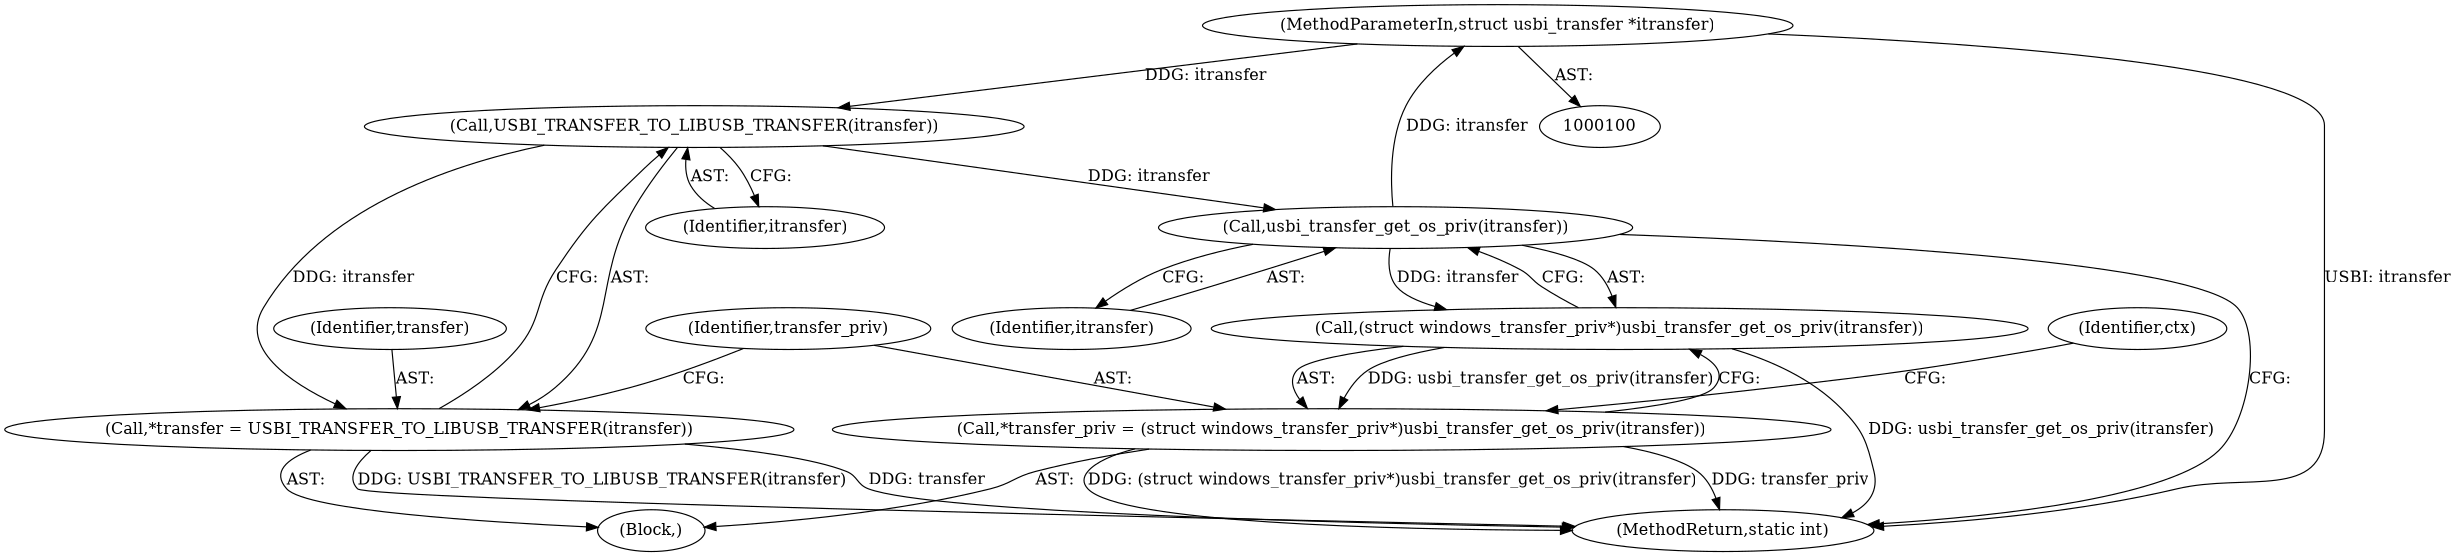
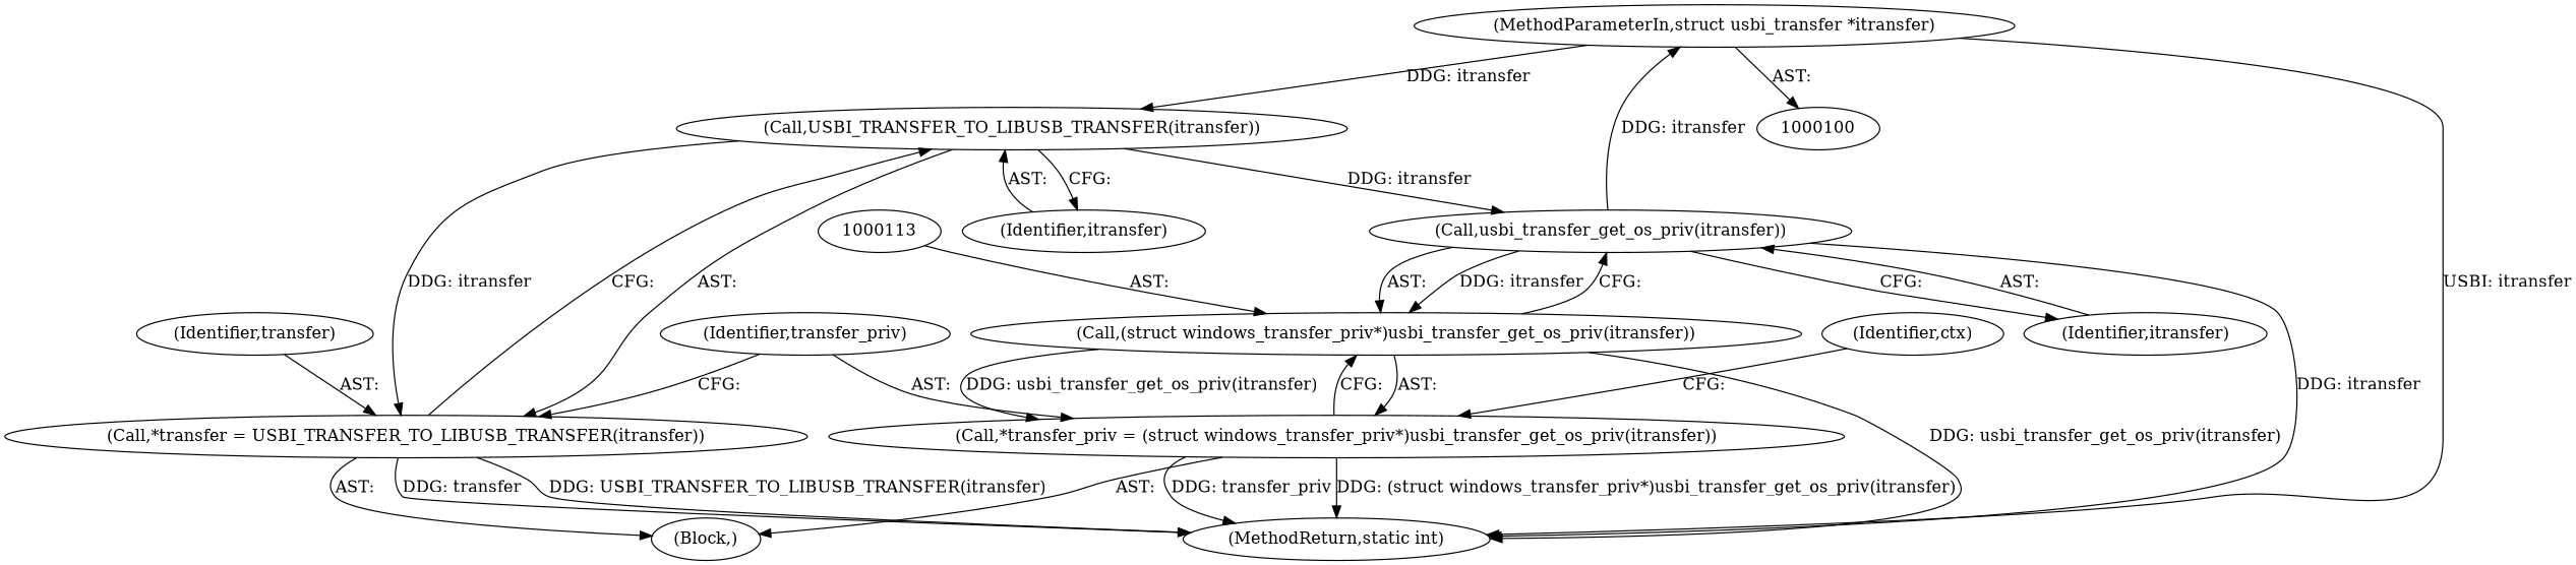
  digraph {
    n1 [label="(MethodParameterIn,struct usbi_transfer *itransfer)"]
    n2 [label="(Call,USBI_TRANSFER_TO_LIBUSB_TRANSFER(itransfer))"]
    n3 [label="(MethodReturn,static int)"]
    1000100
    n5 [label="(Call,usbi_transfer_get_os_priv(itransfer))"]
    n6 [label="(Call,*transfer = USBI_TRANSFER_TO_LIBUSB_TRANSFER(itransfer))"]
    n7 [label="(Identifier,itransfer)"]
    n8 [label="(Call,(struct windows_transfer_priv*)usbi_transfer_get_os_priv(itransfer))"]
    n9 [label="(Identifier,itransfer)"]
    n10 [label="(Block,)"]
    n11 [label="(Call,*transfer_priv = (struct windows_transfer_priv*)usbi_transfer_get_os_priv(itransfer))"]
    n12 [label="(Identifier,ctx)"]
    n13 [label="(Identifier,transfer)"]
    n14 [label="(Identifier,transfer_priv)"]
+   1000113
    n1 -> n2 [label="DDG: itransfer"]
    n1 -> n3 [label="USBI: itransfer"]
    n1 -> 1000100 [label="AST: "]
    n2 -> n5 [label="DDG: itransfer"]
    n2 -> n6 [label="AST: "]
    n2 -> n6 [label="DDG: itransfer"]
    n2 -> n7 [label="CFG: "]
    n5 -> n1 [label="DDG: itransfer"]
-   n5 -> n3 [label="CFG: "]
+   n5 -> n3 [label="DDG: itransfer"]
    n5 -> n8 [label="AST: "]
    n5 -> n8 [label="DDG: itransfer"]
    n5 -> n9 [label="CFG: "]
    n6 -> n2 [label="CFG: "]
    n6 -> n3 [label="DDG: USBI_TRANSFER_TO_LIBUSB_TRANSFER(itransfer)"]
    n6 -> n3 [label="DDG: transfer"]
    n6 -> n10 [label="AST: "]
    n7 -> n2 [label="AST: "]
    n8 -> n3 [label="DDG: usbi_transfer_get_os_priv(itransfer)"]
    n8 -> n5 [label="CFG: "]
    n8 -> n11 [label="AST: "]
    n8 -> n11 [label="DDG: usbi_transfer_get_os_priv(itransfer)"]
    n9 -> n5 [label="AST: "]
    n11 -> n3 [label="DDG: (struct windows_transfer_priv*)usbi_transfer_get_os_priv(itransfer)"]
    n11 -> n3 [label="DDG: transfer_priv"]
    n11 -> n8 [label="CFG: "]
    n11 -> n10 [label="AST: "]
    n12 -> n11 [label="CFG: "]
    n13 -> n6 [label="AST: "]
    n14 -> n6 [label="CFG: "]
    n14 -> n11 [label="AST: "]
+   1000113 -> n8 [label="AST: "]
  }
